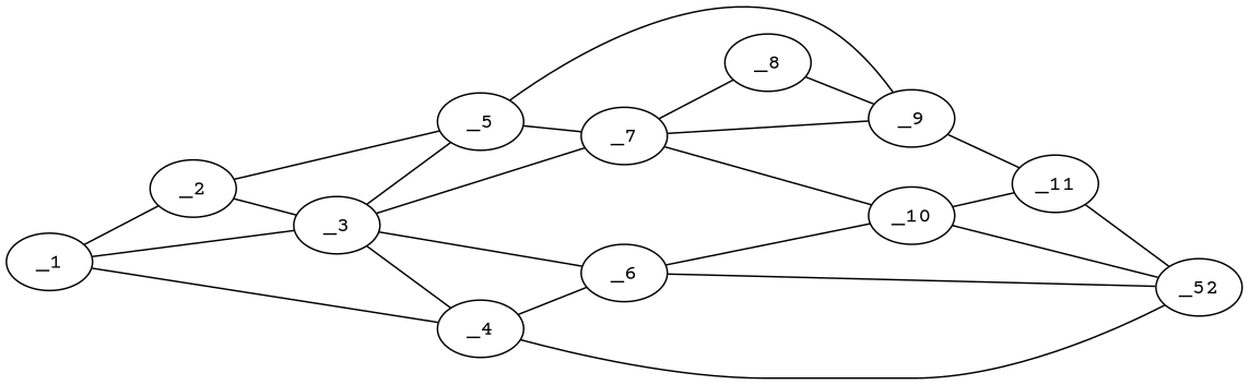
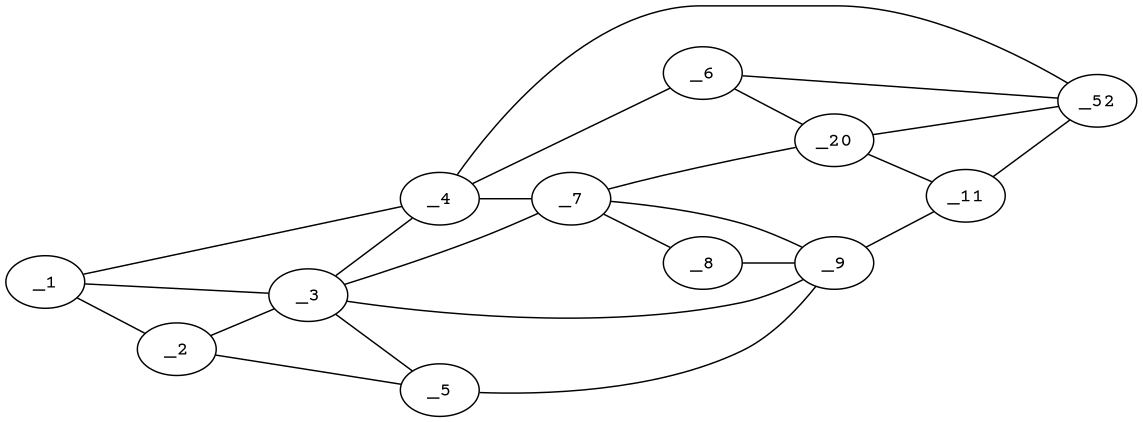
  graph {
    fontname="Courier Prime"
    rankdir=LR
    node [fontname="Courier Prime" x=124]
    edge [fontname="Courier Prime" valence=2]
    _1 [x=47 y=40]
    _2 [x=51 y=29]
    _4 [x=67 y=76]
    _3 [x=59 y=39]
    _5 [x=75 y=30]
    _6 [x=77 y=70]
    n7 [label=_52 y=75]
    _7 [x=81 y=37]
    _9 [x=91 y=36]
-   _10 [x=93 y=54]
+   _10 [x=93 y=54 label=_20]
    _8 [x=86 y=35]
    _11 [y=67]
    _1 -- _2 [valence=1]
    _1 -- _4 [valence=1]
    _1 -- _3
    _2 -- _3
    _2 -- _5 [valence=1]
    _4 -- _6
    _4 -- n7 [valence=1]
    _3 -- _4
    _3 -- _5
-   _3 -- _6
+   _3 -- _9
    _3 -- _7
-   _5 -- _7
+   _4 -- _7
    _5 -- _9 [valence=1]
    _6 -- n7
    _6 -- _10 [valence=1]
    _7 -- _9
    _7 -- _10
    _7 -- _8
    _9 -- _11 [valence=1]
    _10 -- n7 [valence=1]
    _10 -- _11
    _8 -- _9
    _11 -- n7 [valence=1]
  }
